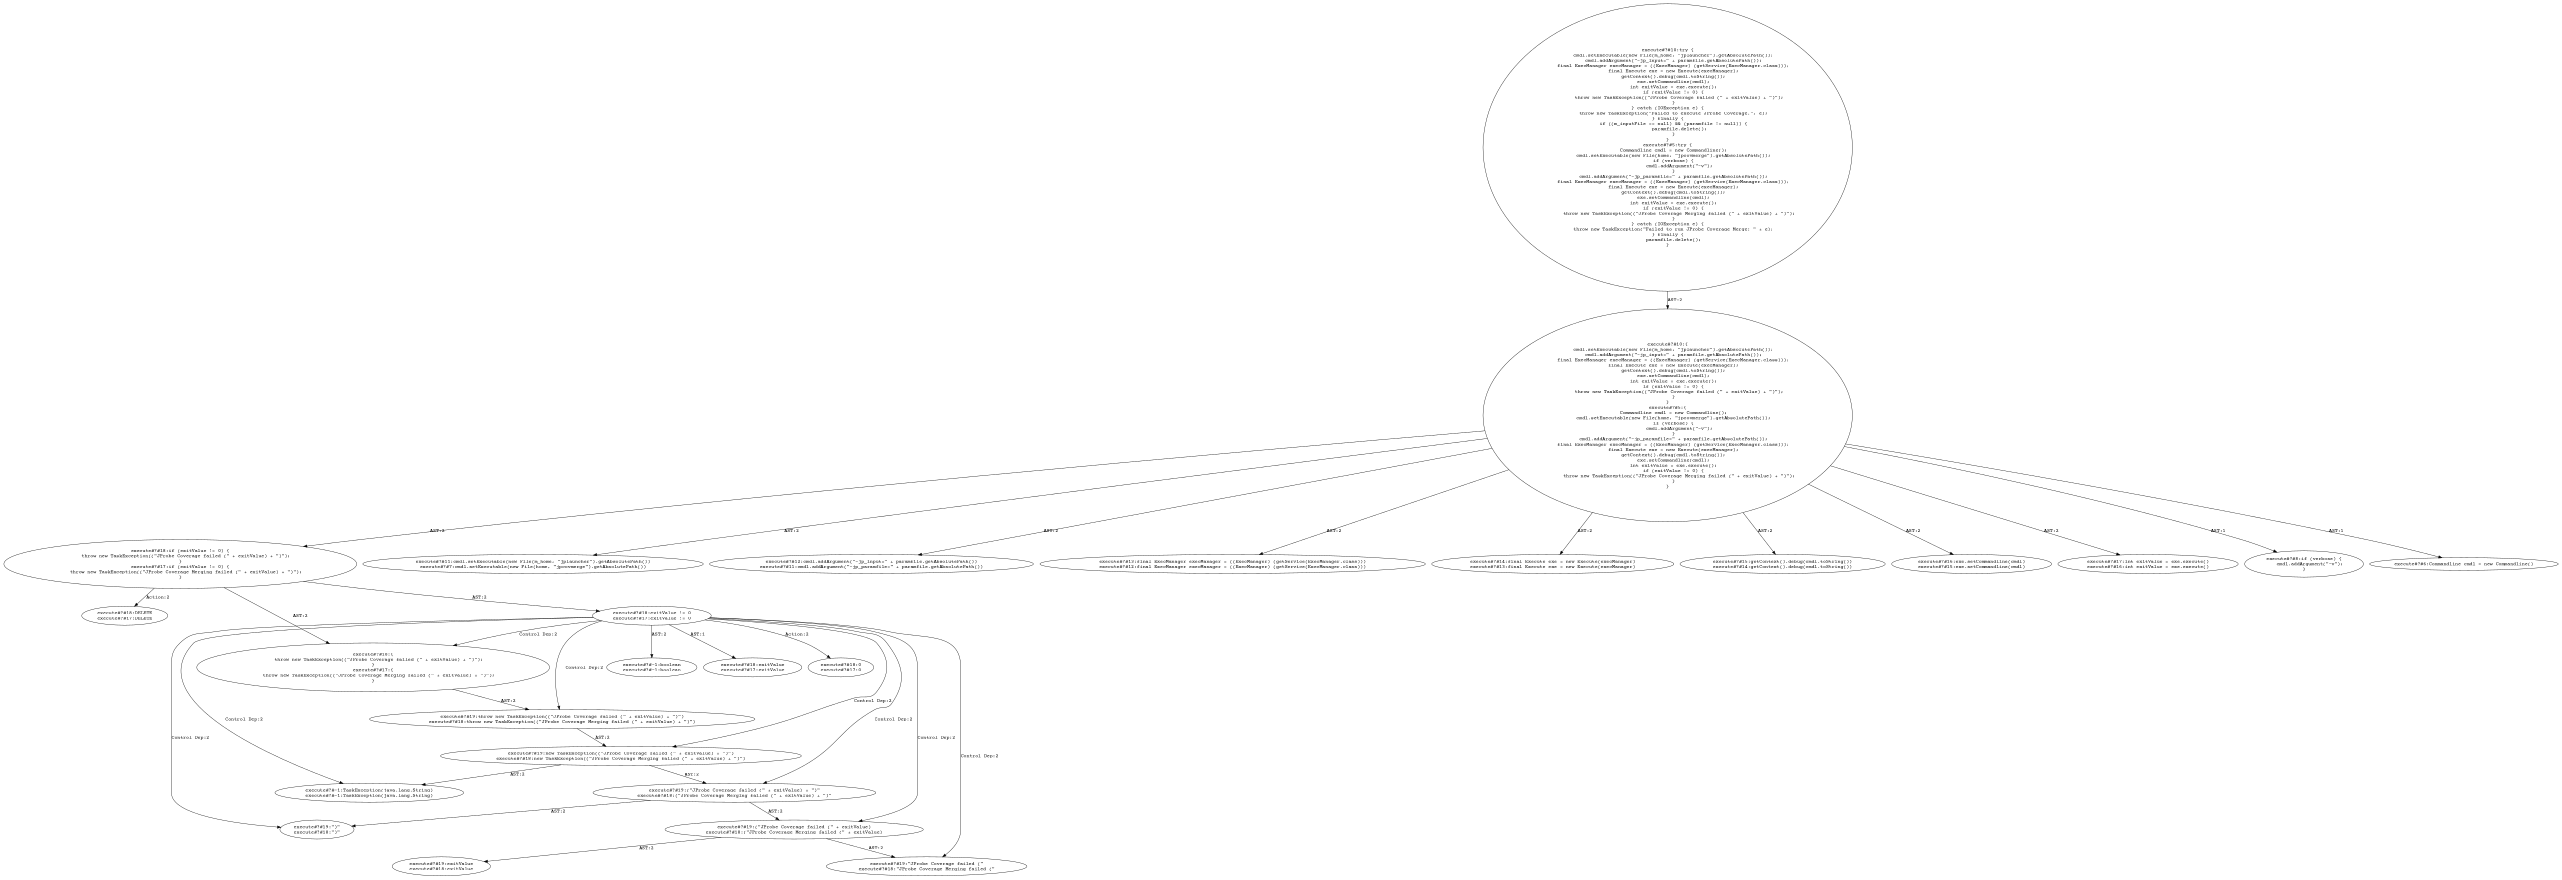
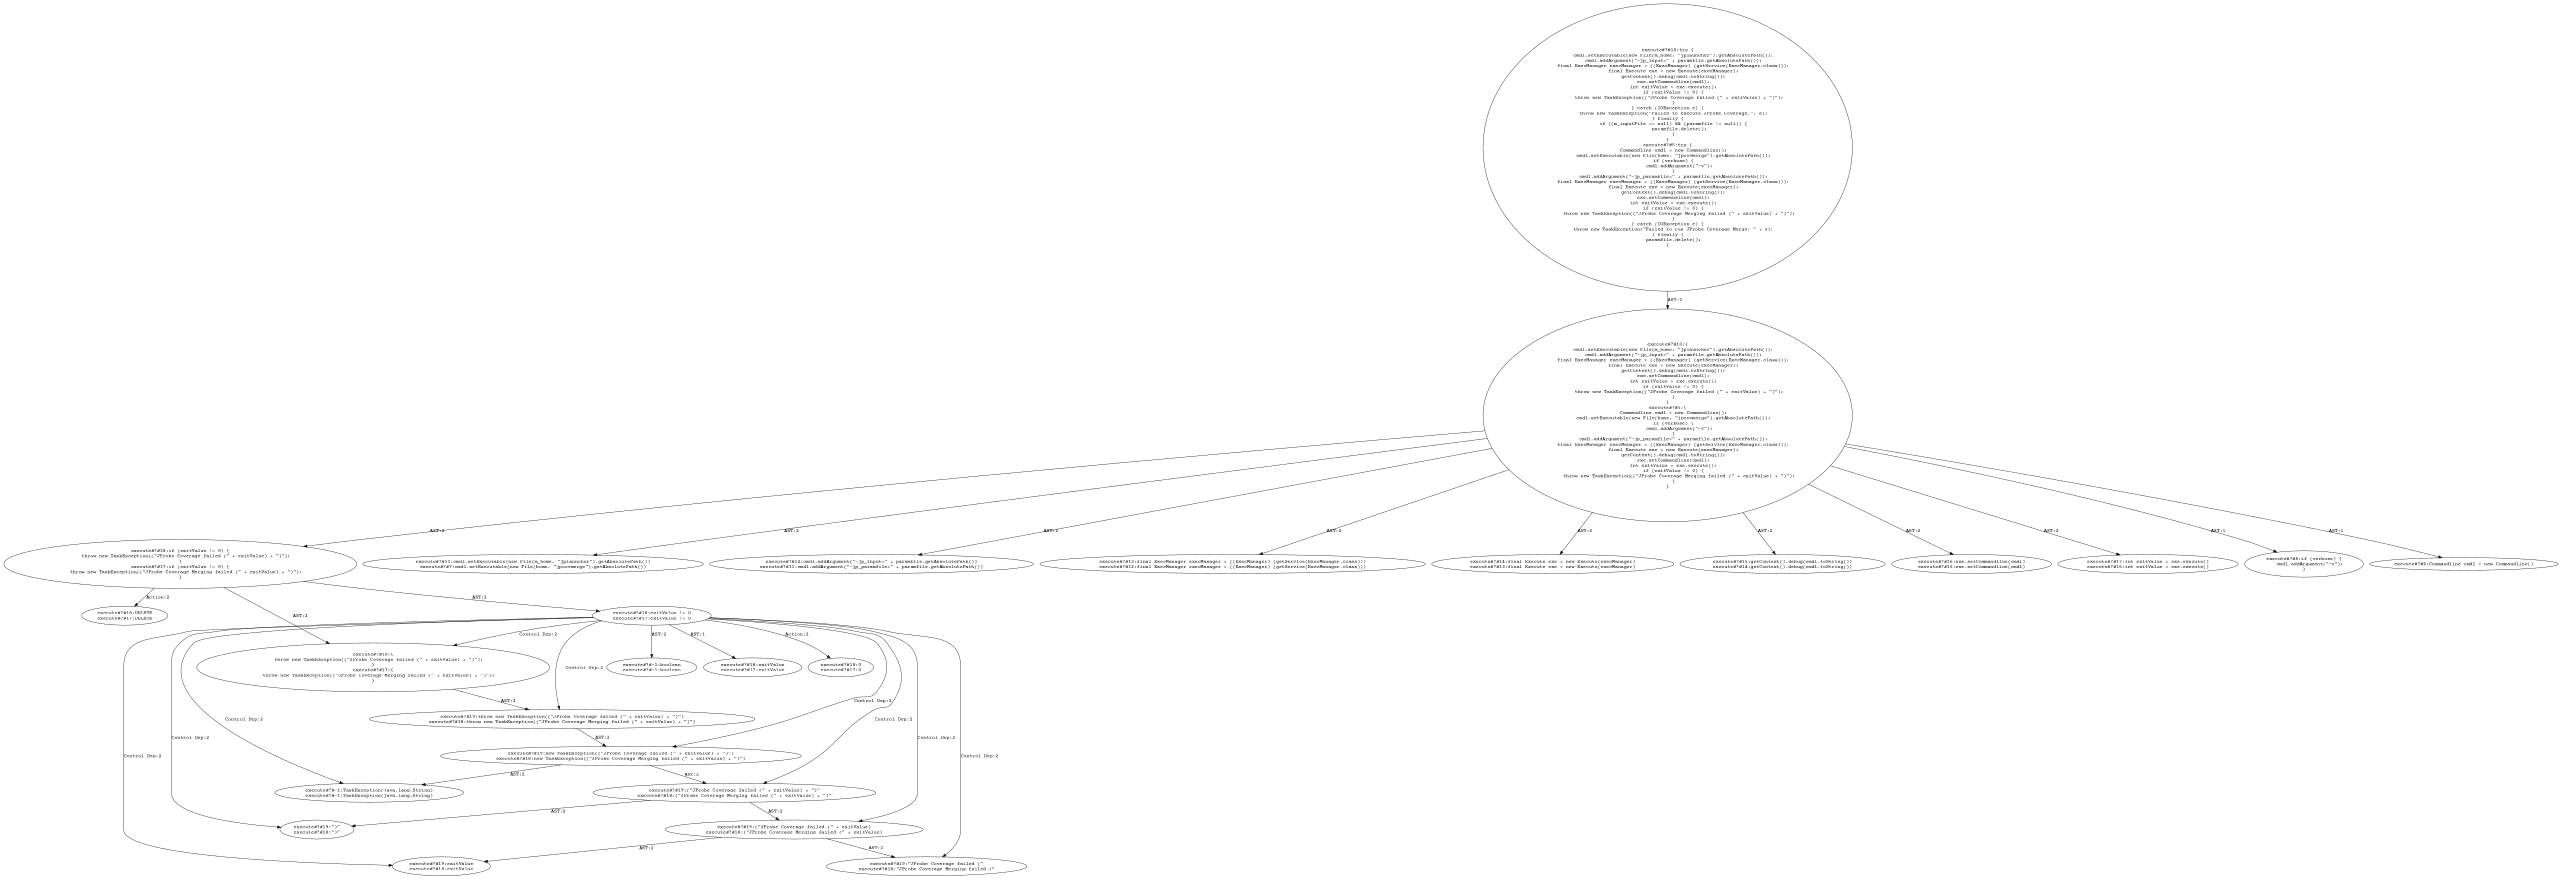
  digraph {
    fontname="Courier Prime"
    node [fontname="Courier Prime" shape=ellipse]
    edge [fontname="Courier Prime"]
    n1 [label="execute#?#18:DELETE\nexecute#?#17:DELETE"]
    n2 [label="execute#?#18:if (exitValue != 0) \{\n    throw new TaskException((\"JProbe Coverage failed (\" + exitValue) + \")\");\n\}\nexecute#?#17:if (exitValue != 0) \{\n    throw new TaskException((\"JProbe Coverage Merging failed (\" + exitValue) + \")\");\n\}"]
    n3 [label="execute#?#18:exitValue != 0\nexecute#?#17:exitValue != 0"]
    n4 [label="execute#?#18:\{\n    throw new TaskException((\"JProbe Coverage failed (\" + exitValue) + \")\");\n\}\nexecute#?#17:\{\n    throw new TaskException((\"JProbe Coverage Merging failed (\" + exitValue) + \")\");\n\}"]
    n5 [label="execute#?#-1:boolean\nexecute#?#-1:boolean"]
    n6 [label="execute#?#18:exitValue\nexecute#?#17:exitValue"]
    n7 [label="execute#?#18:0\nexecute#?#17:0"]
    n8 [label="execute#?#19:throw new TaskException((\"JProbe Coverage failed (\" + exitValue) + \")\")\nexecute#?#18:throw new TaskException((\"JProbe Coverage Merging failed (\" + exitValue) + \")\")"]
    n9 [label="execute#?#19:new TaskException((\"JProbe Coverage failed (\" + exitValue) + \")\")\nexecute#?#18:new TaskException((\"JProbe Coverage Merging failed (\" + exitValue) + \")\")"]
    n10 [label="execute#?#-1:TaskException(java.lang.String)\nexecute#?#-1:TaskException(java.lang.String)"]
    n11 [label="execute#?#19:(\"JProbe Coverage failed (\" + exitValue) + \")\"\nexecute#?#18:(\"JProbe Coverage Merging failed (\" + exitValue) + \")\""]
    n12 [label="execute#?#19:(\"JProbe Coverage failed (\" + exitValue)\nexecute#?#18:(\"JProbe Coverage Merging failed (\" + exitValue)"]
    n13 [label="execute#?#19:\"JProbe Coverage failed (\"\nexecute#?#18:\"JProbe Coverage Merging failed (\""]
    n14 [label="execute#?#19:exitValue\nexecute#?#18:exitValue"]
    n15 [label="execute#?#19:\")\"\nexecute#?#18:\")\""]
    n16 [label="execute#?#10:\{\n    cmdl.setExecutable(new File(m_home, \"jplauncher\").getAbsolutePath());\n    cmdl.addArgument(\"-jp_input=\" + paramfile.getAbsolutePath());\n    final ExecManager execManager = ((ExecManager) (getService(ExecManager.class)));\n    final Execute exe = new Execute(execManager);\n    getContext().debug(cmdl.toString());\n    exe.setCommandline(cmdl);\n    int exitValue = exe.execute();\n    if (exitValue != 0) \{\n        throw new TaskException((\"JProbe Coverage failed (\" + exitValue) + \")\");\n    \}\n\}\nexecute#?#5:\{\n    Commandline cmdl = new Commandline();\n    cmdl.setExecutable(new File(home, \"jpcovmerge\").getAbsolutePath());\n    if (verbose) \{\n        cmdl.addArgument(\"-v\");\n    \}\n    cmdl.addArgument(\"-jp_paramfile=\" + paramfile.getAbsolutePath());\n    final ExecManager execManager = ((ExecManager) (getService(ExecManager.class)));\n    final Execute exe = new Execute(execManager);\n    getContext().debug(cmdl.toString());\n    exe.setCommandline(cmdl);\n    int exitValue = exe.execute();\n    if (exitValue != 0) \{\n        throw new TaskException((\"JProbe Coverage Merging failed (\" + exitValue) + \")\");\n    \}\n\}"]
    n17 [label="execute#?#11:cmdl.setExecutable(new File(m_home, \"jplauncher\").getAbsolutePath())\nexecute#?#7:cmdl.setExecutable(new File(home, \"jpcovmerge\").getAbsolutePath())"]
    n18 [label="execute#?#12:cmdl.addArgument(\"-jp_input=\" + paramfile.getAbsolutePath())\nexecute#?#11:cmdl.addArgument(\"-jp_paramfile=\" + paramfile.getAbsolutePath())"]
    n19 [label="execute#?#13:final ExecManager execManager = ((ExecManager) (getService(ExecManager.class)))\nexecute#?#12:final ExecManager execManager = ((ExecManager) (getService(ExecManager.class)))"]
    n20 [label="execute#?#14:final Execute exe = new Execute(execManager)\nexecute#?#13:final Execute exe = new Execute(execManager)"]
    n21 [label="execute#?#15:getContext().debug(cmdl.toString())\nexecute#?#14:getContext().debug(cmdl.toString())"]
    n22 [label="execute#?#16:exe.setCommandline(cmdl)\nexecute#?#15:exe.setCommandline(cmdl)"]
    n23 [label="execute#?#17:int exitValue = exe.execute()\nexecute#?#16:int exitValue = exe.execute()"]
    n24 [label="execute#?#8:if (verbose) \{\n    cmdl.addArgument(\"-v\");\n\}"]
    n25 [label="execute#?#6:Commandline cmdl = new Commandline()"]
    n26 [label="execute#?#10:try \{\n    cmdl.setExecutable(new File(m_home, \"jplauncher\").getAbsolutePath());\n    cmdl.addArgument(\"-jp_input=\" + paramfile.getAbsolutePath());\n    final ExecManager execManager = ((ExecManager) (getService(ExecManager.class)));\n    final Execute exe = new Execute(execManager);\n    getContext().debug(cmdl.toString());\n    exe.setCommandline(cmdl);\n    int exitValue = exe.execute();\n    if (exitValue != 0) \{\n        throw new TaskException((\"JProbe Coverage failed (\" + exitValue) + \")\");\n    \}\n\} catch (IOException e) \{\n    throw new TaskException(\"Failed to execute JProbe Coverage.\", e);\n\} finally \{\n    if ((m_inputFile == null) && (paramfile != null)) \{\n        paramfile.delete();\n    \}\n\}\nexecute#?#5:try \{\n    Commandline cmdl = new Commandline();\n    cmdl.setExecutable(new File(home, \"jpcovmerge\").getAbsolutePath());\n    if (verbose) \{\n        cmdl.addArgument(\"-v\");\n    \}\n    cmdl.addArgument(\"-jp_paramfile=\" + paramfile.getAbsolutePath());\n    final ExecManager execManager = ((ExecManager) (getService(ExecManager.class)));\n    final Execute exe = new Execute(execManager);\n    getContext().debug(cmdl.toString());\n    exe.setCommandline(cmdl);\n    int exitValue = exe.execute();\n    if (exitValue != 0) \{\n        throw new TaskException((\"JProbe Coverage Merging failed (\" + exitValue) + \")\");\n    \}\n\} catch (IOException e) \{\n    throw new TaskException(\"Failed to run JProbe Coverage Merge: \" + e);\n\} finally \{\n    paramfile.delete();\n\}"]
    n2 -> n1 [label="Action:2"]
    n2 -> n3 [label="AST:2"]
    n2 -> n4 [label="AST:2"]
    n3 -> n4 [label="Control Dep:2"]
    n3 -> n5 [label="AST:2"]
    n3 -> n6 [label="AST:1"]
    n3 -> n7 [label="Action:2"]
    n3 -> n8 [label="Control Dep:2"]
    n3 -> n9 [label="Control Dep:2"]
    n3 -> n10 [label="Control Dep:2"]
    n3 -> n11 [label="Control Dep:2"]
    n3 -> n12 [label="Control Dep:2"]
    n3 -> n13 [label="Control Dep:2"]
+   n3 -> n14 [label="Control Dep:2"]
    n3 -> n15 [label="Control Dep:2"]
    n4 -> n8 [label="AST:2"]
    n8 -> n9 [label="AST:2"]
    n9 -> n10 [label="AST:2"]
    n9 -> n11 [label="AST:2"]
    n11 -> n12 [label="AST:2"]
    n11 -> n15 [label="AST:2"]
    n12 -> n13 [label="AST:2"]
    n12 -> n14 [label="AST:2"]
    n16 -> n2 [label="AST:2"]
    n16 -> n17 [label="AST:2"]
    n16 -> n18 [label="AST:2"]
    n16 -> n19 [label="AST:2"]
    n16 -> n20 [label="AST:2"]
    n16 -> n21 [label="AST:2"]
    n16 -> n22 [label="AST:2"]
    n16 -> n23 [label="AST:2"]
    n16 -> n24 [label="AST:1"]
    n16 -> n25 [label="AST:1"]
    n26 -> n16 [label="AST:2"]
  }
